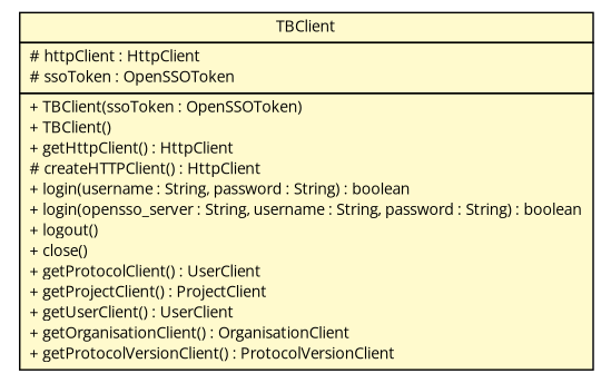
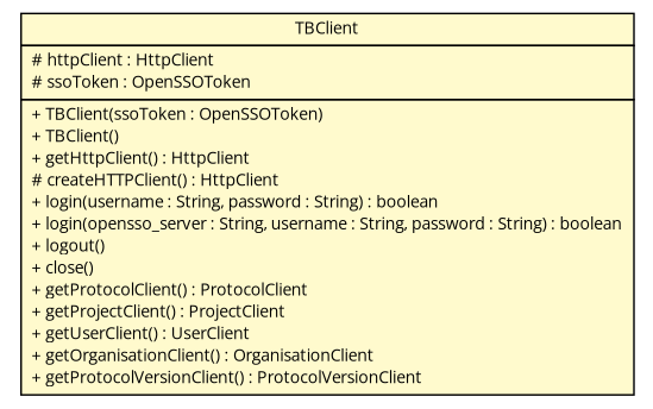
  digraph {
    fontname="Open Sans"
-   n1 [fontcolor=black fontname="Open Sans" fontsize=10.0 label=<<table border="0" cellborder="1" cellspacing="0" cellpadding="2" port="p" bgcolor="lemonChiffon" href="./TBClient.html"> 		<tr><td><table border="0" cellspacing="0" cellpadding="1"> 			<tr><td> TBClient </td></tr> 		</table></td></tr> 		<tr><td><table border="0" cellspacing="0" cellpadding="1"> 			<tr><td align="left"> # httpClient : HttpClient </td></tr> 			<tr><td align="left"> # ssoToken : OpenSSOToken </td></tr> 		</table></td></tr> 		<tr><td><table border="0" cellspacing="0" cellpadding="1"> 			<tr><td align="left"> + TBClient(ssoToken : OpenSSOToken) </td></tr> 			<tr><td align="left"> + TBClient() </td></tr> 			<tr><td align="left"> + getHttpClient() : HttpClient </td></tr> 			<tr><td align="left"> # createHTTPClient() : HttpClient </td></tr> 			<tr><td align="left"> + login(username : String, password : String) : boolean </td></tr> 			<tr><td align="left"> + login(opensso_server : String, username : String, password : String) : boolean </td></tr> 			<tr><td align="left"> + logout() </td></tr> 			<tr><td align="left"> + close() </td></tr> 			<tr><td align="left"> + getProtocolClient() : UserClient </td></tr> 			<tr><td align="left"> + getProjectClient() : ProjectClient </td></tr> 			<tr><td align="left"> + getUserClient() : UserClient </td></tr> 			<tr><td align="left"> + getOrganisationClient() : OrganisationClient </td></tr> 			<tr><td align="left"> + getProtocolVersionClient() : ProtocolVersionClient </td></tr> 		</table></td></tr> 		</table>> shape=plaintext]
+   n1 [fontcolor=black fontname="Open Sans" fontsize=10.0 label=<<table border="0" cellborder="1" cellspacing="0" cellpadding="2" port="p" bgcolor="lemonChiffon" href="./TBClient.html"> 		<tr><td><table border="0" cellspacing="0" cellpadding="1"> 			<tr><td> TBClient </td></tr> 		</table></td></tr> 		<tr><td><table border="0" cellspacing="0" cellpadding="1"> 			<tr><td align="left"> # httpClient : HttpClient </td></tr> 			<tr><td align="left"> # ssoToken : OpenSSOToken </td></tr> 		</table></td></tr> 		<tr><td><table border="0" cellspacing="0" cellpadding="1"> 			<tr><td align="left"> + TBClient(ssoToken : OpenSSOToken) </td></tr> 			<tr><td align="left"> + TBClient() </td></tr> 			<tr><td align="left"> + getHttpClient() : HttpClient </td></tr> 			<tr><td align="left"> # createHTTPClient() : HttpClient </td></tr> 			<tr><td align="left"> + login(username : String, password : String) : boolean </td></tr> 			<tr><td align="left"> + login(opensso_server : String, username : String, password : String) : boolean </td></tr> 			<tr><td align="left"> + logout() </td></tr> 			<tr><td align="left"> + close() </td></tr> 			<tr><td align="left"> + getProtocolClient() : ProtocolClient </td></tr> 			<tr><td align="left"> + getProjectClient() : ProjectClient </td></tr> 			<tr><td align="left"> + getUserClient() : UserClient </td></tr> 			<tr><td align="left"> + getOrganisationClient() : OrganisationClient </td></tr> 			<tr><td align="left"> + getProtocolVersionClient() : ProtocolVersionClient </td></tr> 		</table></td></tr> 		</table>> shape=plaintext]
  }
